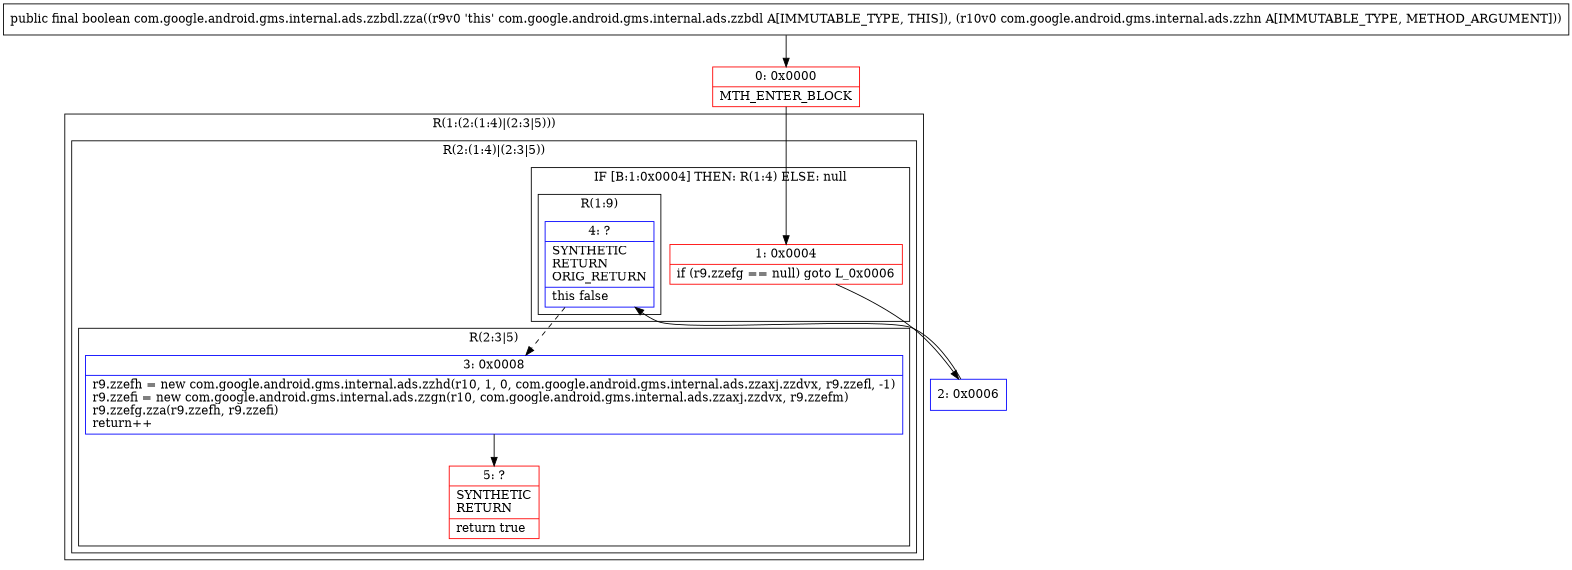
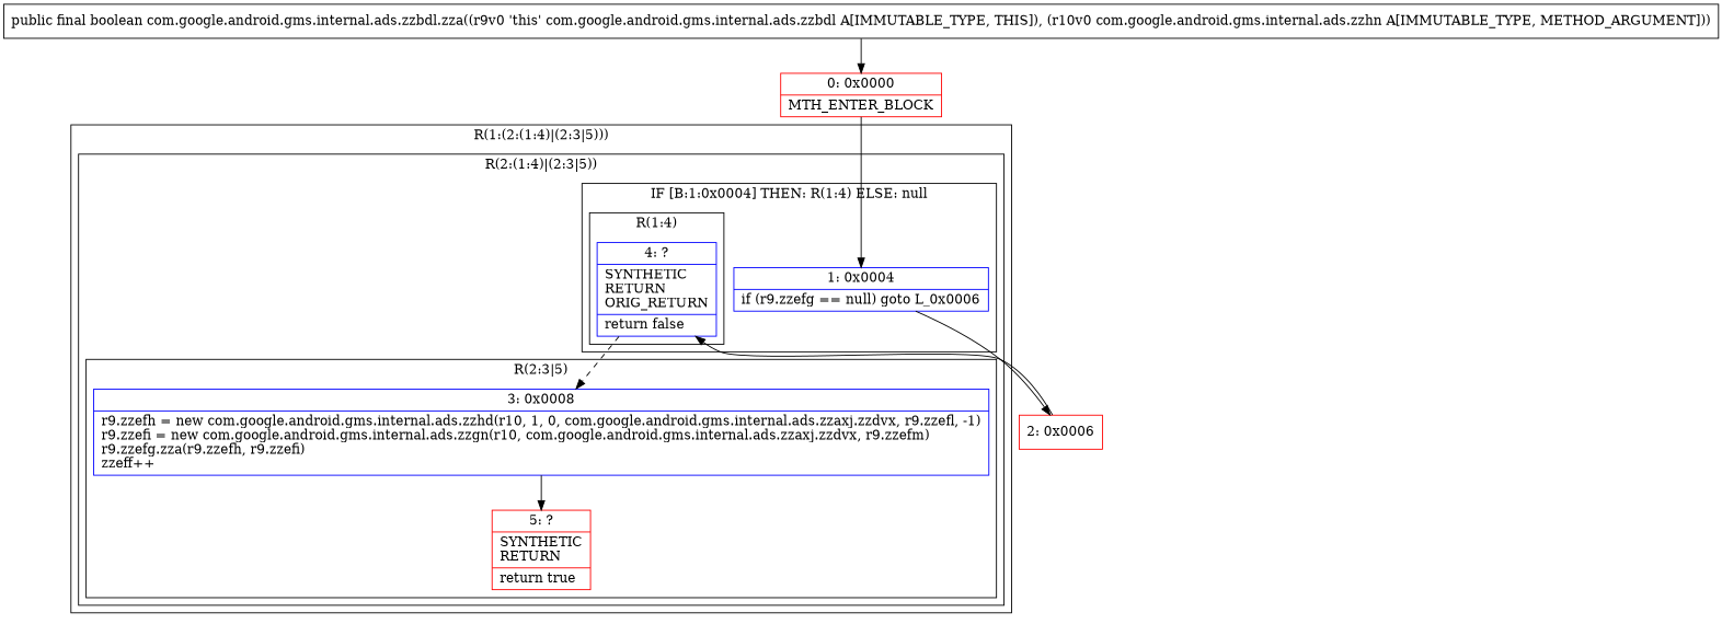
  digraph {
    node [color=blue shape=record]
-   n1 [label="{4\:\ ?|SYNTHETIC\lRETURN\lORIG_RETURN\l|this false\l}"]
-   n2 [color=red label="{1\:\ 0x0004|if (r9.zzefg == null) goto L_0x0006\l}"]
-   n3 [label="{3\:\ 0x0008|r9.zzefh = new com.google.android.gms.internal.ads.zzhd(r10, 1, 0, com.google.android.gms.internal.ads.zzaxj.zzdvx, r9.zzefl, \-1)\lr9.zzefi = new com.google.android.gms.internal.ads.zzgn(r10, com.google.android.gms.internal.ads.zzaxj.zzdvx, r9.zzefm)\lr9.zzefg.zza(r9.zzefh, r9.zzefi)\lreturn++\l}"]
+   n1 [label="{4\:\ ?|SYNTHETIC\lRETURN\lORIG_RETURN\l|return false\l}"]
+   n2 [label="{1\:\ 0x0004|if (r9.zzefg == null) goto L_0x0006\l}"]
+   n3 [label="{3\:\ 0x0008|r9.zzefh = new com.google.android.gms.internal.ads.zzhd(r10, 1, 0, com.google.android.gms.internal.ads.zzaxj.zzdvx, r9.zzefl, \-1)\lr9.zzefi = new com.google.android.gms.internal.ads.zzgn(r10, com.google.android.gms.internal.ads.zzaxj.zzdvx, r9.zzefm)\lr9.zzefg.zza(r9.zzefh, r9.zzefi)\lzzeff++\l}"]
    n4 [color=red label="{5\:\ ?|SYNTHETIC\lRETURN\l|return true\l}"]
-   n5 [label="{2\:\ 0x0006}"]
+   n5 [color=red label="{2\:\ 0x0006}"]
    n6 [color=red label="{0\:\ 0x0000|MTH_ENTER_BLOCK\l}"]
    n7 [label="{public final boolean com.google.android.gms.internal.ads.zzbdl.zza((r9v0 'this' com.google.android.gms.internal.ads.zzbdl A[IMMUTABLE_TYPE, THIS]), (r10v0 com.google.android.gms.internal.ads.zzhn A[IMMUTABLE_TYPE, METHOD_ARGUMENT])) }" color=""]
    subgraph cluster_1 {
      label="R(1:(2:(1:4)|(2:3|5)))"
      subgraph cluster_2 {
        label="R(2:(1:4)|(2:3|5))"
        subgraph cluster_3 {
          label="IF [B:1:0x0004] THEN: R(1:4) ELSE: null"
          n2
          subgraph cluster_4 {
-           label="R(1:9)"
+           label="R(1:4)"
            n1
          }
        }
        subgraph cluster_5 {
          label="R(2:3|5)"
          n3
          n4
        }
      }
    }
    n1 -> n3 [style=dashed]
    n2 -> n5
    n3 -> n4
    n5 -> n1
    n6 -> n2
    n7 -> n6
  }
